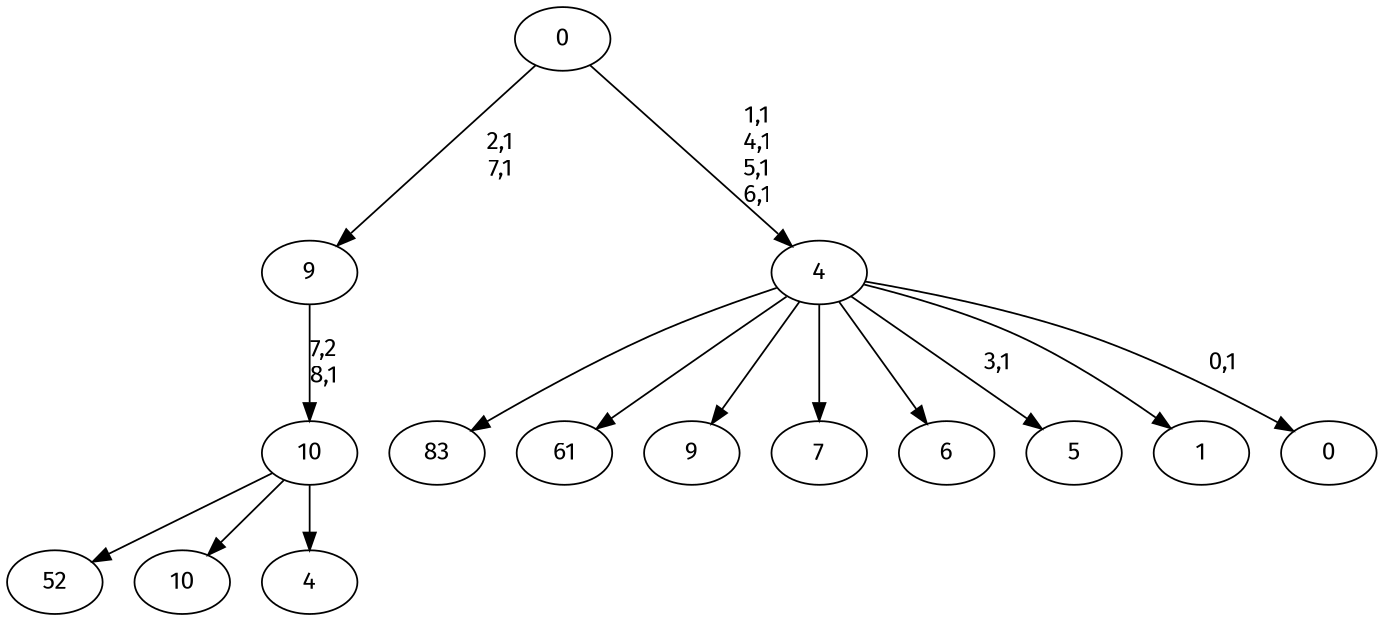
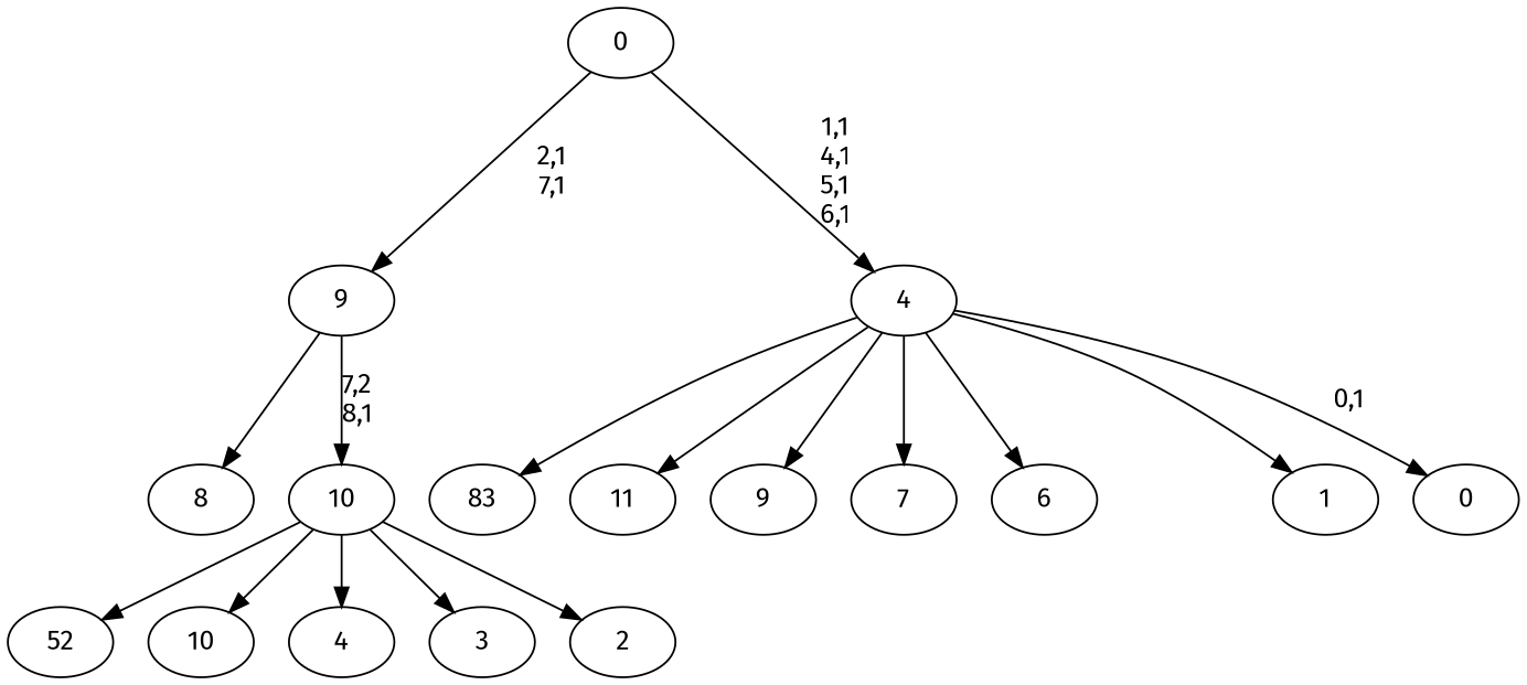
  digraph {
    fontname="Fira Sans"
    node [fontname="Fira Sans"]
    edge [fontname="Fira Sans"]
    n1 [label=83]
    n2 [label=52]
-   n3 [label=61]
+   n3 [label=11]
    n4 [label=10]
    n5 [label=9]
+   n6 [label=8]
    n7 [label=7]
    n8 [label=6]
-   n9 [label=5]
    n10 [label=4]
+   n11 [label=3]
+   n12 [label=2]
    10
    9
    n15 [label=1]
    n16 [label=0]
    4
    0
    10 -> n2
    10 -> n4
    10 -> n10
+   10 -> n11
+   10 -> n12
+   9 -> n6
    9 -> 10 [label="7,2\n8,1"]
    4 -> n1
    4 -> n3
    4 -> n5
    4 -> n7
    4 -> n8
-   4 -> n9 [label="3,1"]
    4 -> n15
    4 -> n16 [label="0,1"]
    0 -> 9 [label="2,1\n7,1"]
    0 -> 4 [label="1,1\n4,1\n5,1\n6,1"]
  }
